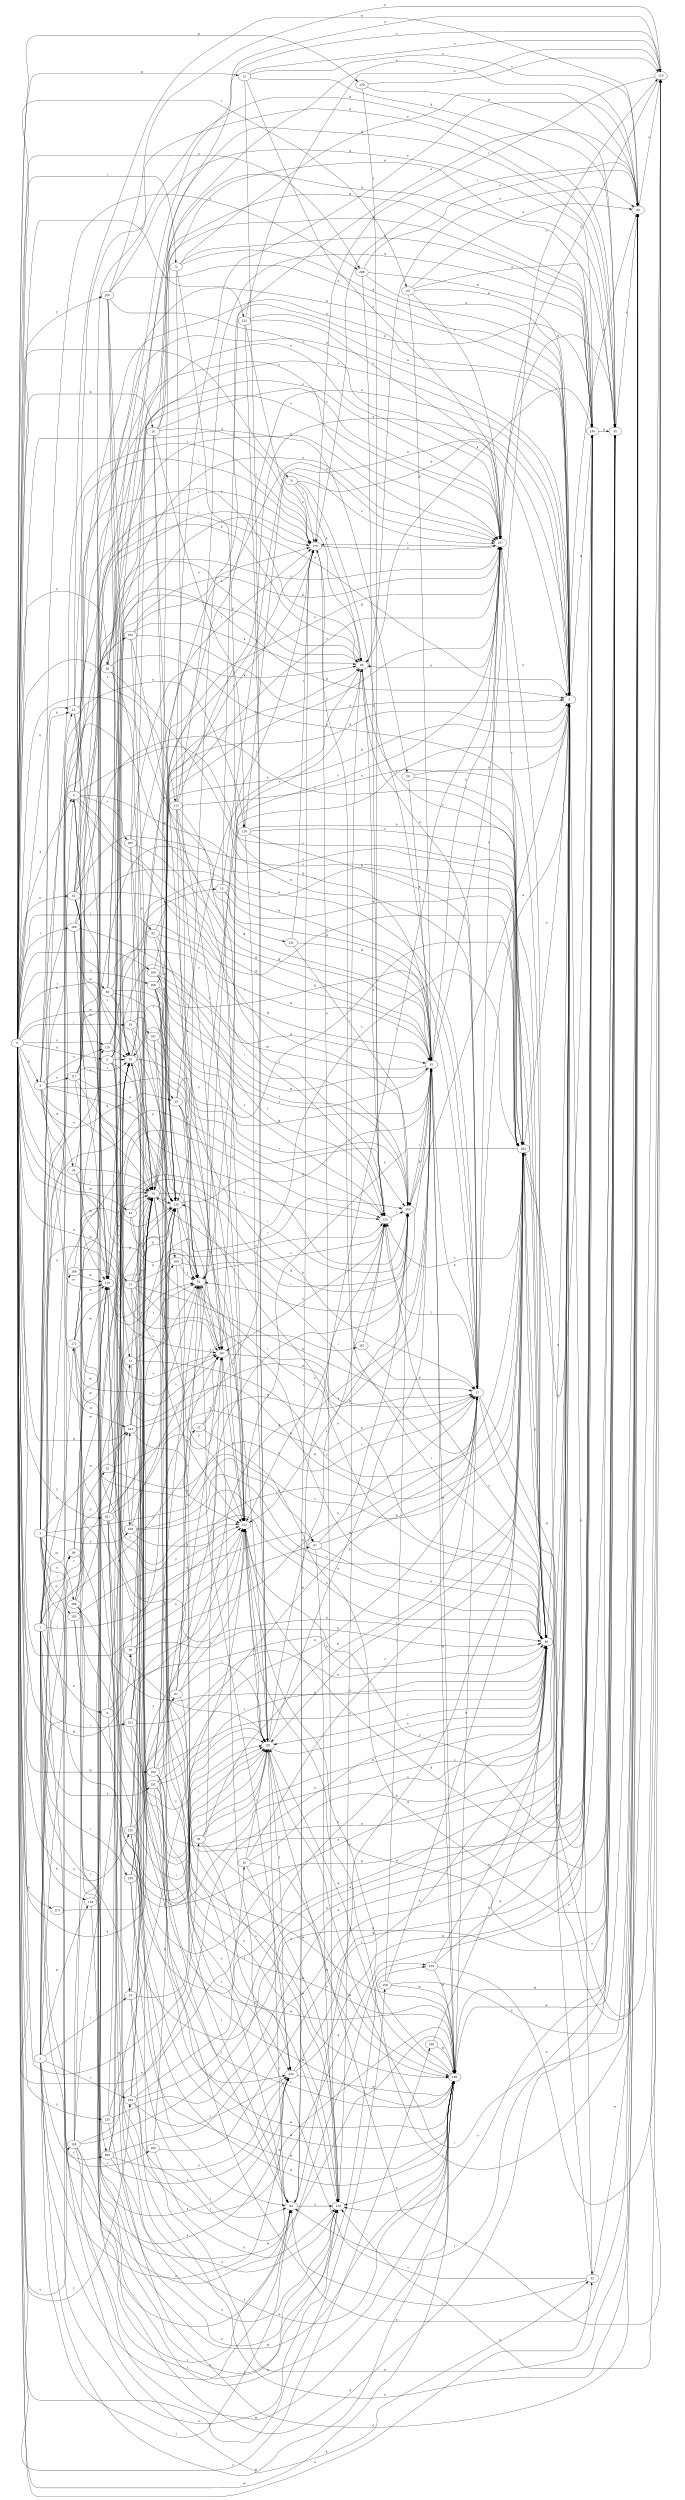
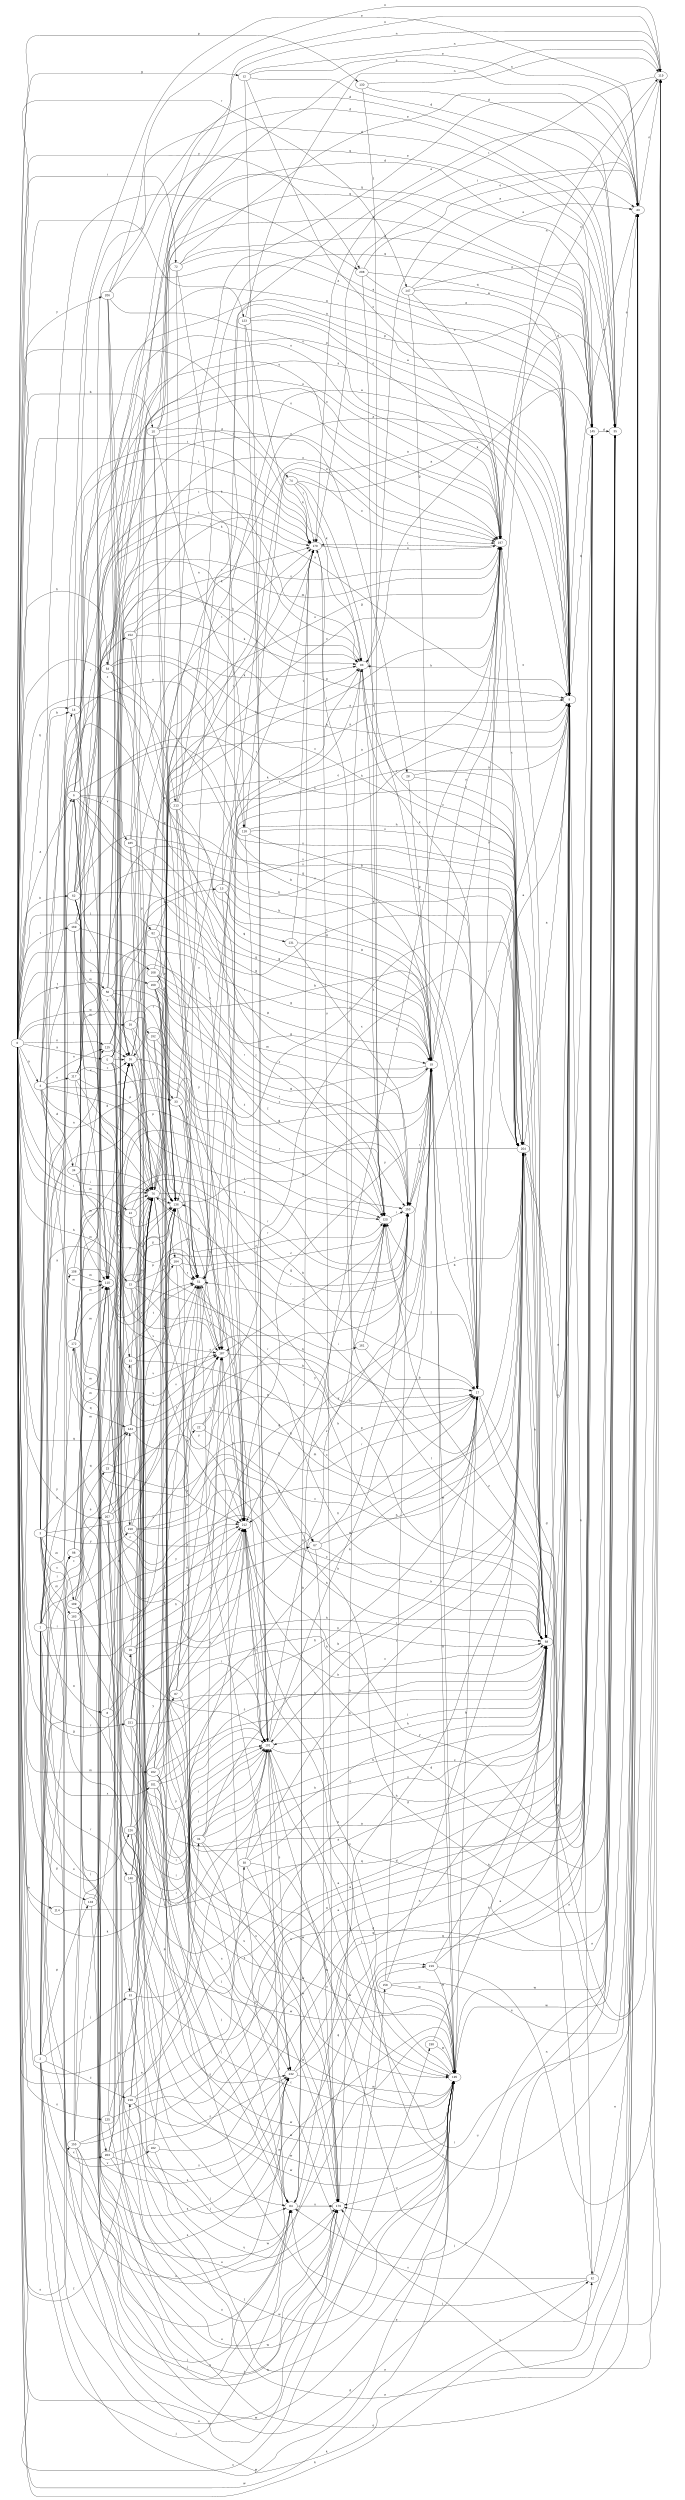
  strict digraph {
    fontname="Liberation Sans"
    rankdir=LR
    node [fontname="Liberation Sans"]
    edge [fontname="Liberation Sans"]
    0
    4
    5
    6
    10
    14
    28
    31
    33
    38
    50
    51
    52
    56
    62
    63
    64
    67
    69
    72
    74
    76
    82
    87
    92
    94
    102
    114
    115
    123
    125
    126
    130
    131
    144
    147
    155
    158
    160
    168
    169
    192
    195
    198
    206
    207
    208
    213
    218
    136
    34
    59
    110
    117
    118
    n56 [label=197]
    41
    101
    170
    184
    210
    15
    26
    35
    9
    203
    153
    17
    185
    187
    204
    212
    43
    145
    93
    n76 [label=132]
    68
    179
    119
    220
    84
    1
    8
    22
    23
    83
    98
    133
    148
    151
    152
    172
    201
    2
    108
    161
    219
    3
    109
    182
    183
    0 -> 4 [label=a]
    0 -> 5 [label=a]
    0 -> 6 [label=a]
    0 -> 10 [label=b]
    0 -> 14 [label=b]
    0 -> 28 [label=d]
    0 -> 31 [label=d]
    0 -> 33 [label=d]
    0 -> 38 [label=e]
    0 -> 50 [label=f]
    0 -> 51 [label=f]
    0 -> 52 [label=g]
    0 -> 56 [label=g]
    0 -> 62 [label=h]
    0 -> 63 [label=h]
    0 -> 64 [label=h]
    0 -> 67 [label=h]
    0 -> 69 [label=i]
    0 -> 72 [label=i]
    0 -> 74 [label=i]
    0 -> 76 [label=i]
    0 -> 82 [label=j]
    0 -> 87 [label=k]
    0 -> 92 [label=k]
    0 -> 94 [label=l]
    0 -> 102 [label=m]
    0 -> 114 [label=n]
    0 -> 115 [label=n]
    0 -> 123 [label=o]
    0 -> 125 [label=o]
    0 -> 126 [label=o]
    0 -> 130 [label=p]
    0 -> 131 [label=p]
    0 -> 144 [label=q]
    0 -> 147 [label=r]
    0 -> 155 [label=s]
    0 -> 158 [label=s]
    0 -> 160 [label=s]
    0 -> 168 [label=t]
    0 -> 169 [label=t]
    0 -> 192 [label=w]
    0 -> 195 [label=w]
    0 -> 198 [label=x]
    0 -> 206 [label=y]
    0 -> 207 [label=y]
    0 -> 208 [label=y]
    0 -> 213 [label=z]
    0 -> 218 [label=z]
    4 -> 14 [label=b]
    4 -> 33 [label=d]
    4 -> 76 [label=i]
    4 -> 115 [label=n]
    4 -> 144 [label=q]
    4 -> 136 [label=p]
    4 -> 34 [label=d]
    4 -> 59 [label=g]
    4 -> 110 [label=m]
    4 -> 117 [label=n]
    4 -> 118 [label=n]
    5 -> n56 [label=o]
    5 -> 41 [label=e]
    5 -> 101 [label=l]
    5 -> 170 [label=t]
    5 -> 184 [label=v]
    5 -> 210 [label=y]
    5 -> 15 [label=b]
    5 -> 26 [label=c]
    5 -> 35 [label=d]
    6 -> 59 [label=g]
    6 -> n56 [label=o]
    6 -> 35 [label=d]
    6 -> 9 [label=a]
    6 -> 203 [label=x]
    6 -> 153 [label=r]
    6 -> 17 [label=b]
    6 -> 185 [label=v]
    6 -> 187 [label=v]
    6 -> 204 [label=x]
    6 -> 212 [label=y]
    10 -> 136 [label=p]
    10 -> 118 [label=n]
    10 -> n56 [label=o]
    10 -> 170 [label=t]
    10 -> 187 [label=v]
    10 -> 43 [label=e]
    10 -> 145 [label=q]
    14 -> 110 [label=m]
    14 -> 170 [label=t]
    14 -> 26 [label=c]
    14 -> 43 [label=e]
    14 -> 93 [label=k]
    28 -> 59 [label=g]
    28 -> 9 [label=a]
    28 -> 204 [label=x]
    31 -> 195 [label=w]
    31 -> 101 [label=l]
    31 -> 17 [label=b]
    31 -> 187 [label=v]
    31 -> n76 [label=s]
    31 -> 68 [label=h]
    33 -> 51 [label=f]
    33 -> 187 [label=v]
    33 -> 204 [label=x]
    33 -> 212 [label=y]
    33 -> 93 [label=k]
    38 -> 195 [label=w]
    38 -> 101 [label=l]
    38 -> 204 [label=x]
    38 -> 68 [label=h]
    38 -> 179 [label=u]
    50 -> 51 [label=f]
    50 -> 59 [label=g]
    50 -> 101 [label=l]
    50 -> 26 [label=c]
    50 -> 93 [label=k]
    50 -> 119 [label=n]
    50 -> 220 [label=z]
    51 -> 187 [label=v]
    51 -> n76 [label=s]
    51 -> 220 [label=z]
    52 -> n56 [label=o]
    52 -> 101 [label=l]
    52 -> 35 [label=d]
    52 -> 43 [label=e]
    52 -> 119 [label=n]
    56 -> 76 [label=i]
    56 -> 17 [label=b]
    56 -> n76 [label=s]
    56 -> 68 [label=h]
    62 -> 51 [label=f]
    62 -> 195 [label=w]
    62 -> 59 [label=g]
    62 -> 110 [label=m]
    62 -> n56 [label=o]
    62 -> 9 [label=a]
    62 -> 204 [label=x]
    62 -> 212 [label=y]
    62 -> 93 [label=k]
    62 -> n76 [label=s]
    62 -> 68 [label=h]
    63 -> 51 [label=f]
    63 -> 76 [label=i]
    63 -> 195 [label=w]
    63 -> 136 [label=p]
    63 -> 59 [label=g]
    63 -> 17 [label=b]
    63 -> 212 [label=y]
    63 -> 68 [label=h]
    64 -> 136 [label=p]
    64 -> n56 [label=o]
    64 -> 26 [label=c]
    64 -> 17 [label=b]
+   64 -> 204 [label=x]
    64 -> 145 [label=q]
    64 -> 68 [label=h]
    67 -> 153 [label=r]
    67 -> 17 [label=b]
    67 -> 68 [label=h]
    67 -> 179 [label=u]
    69 -> 76 [label=i]
    69 -> 212 [label=y]
    69 -> 145 [label=q]
    69 -> 220 [label=z]
    72 -> 51 [label=f]
    72 -> 59 [label=g]
    72 -> 9 [label=a]
    72 -> 43 [label=e]
    72 -> 145 [label=q]
    74 -> 59 [label=g]
    74 -> 170 [label=t]
    74 -> 9 [label=a]
    74 -> 93 [label=k]
    76 -> 136 [label=p]
    76 -> 59 [label=g]
    76 -> n56 [label=o]
    76 -> 170 [label=t]
    76 -> 9 [label=a]
    76 -> 212 [label=y]
    76 -> 84 [label=j]
    82 -> 136 [label=p]
    82 -> 59 [label=g]
    82 -> 212 [label=y]
    82 -> 93 [label=k]
    87 -> 51 [label=f]
    87 -> n56 [label=o]
    87 -> 101 [label=l]
    87 -> 212 [label=y]
    87 -> 179 [label=u]
    92 -> 187 [label=v]
    92 -> 43 [label=e]
    92 -> 220 [label=z]
    92 -> 84 [label=j]
    94 -> 76 [label=i]
    94 -> 153 [label=r]
    94 -> 43 [label=e]
    94 -> 68 [label=h]
    102 -> 51 [label=f]
    102 -> 136 [label=p]
    102 -> 9 [label=a]
    102 -> 187 [label=v]
    102 -> n76 [label=s]
    102 -> 68 [label=h]
    102 -> 84 [label=j]
    114 -> 212 [label=y]
    115 -> 26 [label=c]
    115 -> 9 [label=a]
    115 -> 187 [label=v]
    115 -> 204 [label=x]
    123 -> n56 [label=o]
    123 -> 101 [label=l]
    123 -> 9 [label=a]
    123 -> 93 [label=k]
    123 -> 119 [label=n]
    125 -> 26 [label=c]
    125 -> 9 [label=a]
    125 -> 212 [label=y]
    125 -> 179 [label=u]
    126 -> 76 [label=i]
    126 -> 195 [label=w]
    126 -> 101 [label=l]
    126 -> 153 [label=r]
    126 -> 17 [label=b]
    126 -> 84 [label=j]
    130 -> 35 [label=d]
    130 -> 119 [label=n]
    130 -> 220 [label=z]
    131 -> 59 [label=g]
    131 -> 170 [label=t]
    131 -> 153 [label=r]
    144 -> 76 [label=i]
    144 -> 136 [label=p]
    144 -> 17 [label=b]
    144 -> 187 [label=v]
    144 -> 212 [label=y]
    147 -> 59 [label=g]
    147 -> n56 [label=o]
    147 -> 35 [label=d]
    147 -> 9 [label=a]
    147 -> 43 [label=e]
    155 -> 110 [label=m]
    155 -> 9 [label=a]
    155 -> 187 [label=v]
    155 -> 145 [label=q]
    155 -> n76 [label=s]
    155 -> 68 [label=h]
    155 -> 220 [label=z]
    155 -> 84 [label=j]
    158 -> 195 [label=w]
    158 -> 153 [label=r]
    158 -> 204 [label=x]
    158 -> 43 [label=e]
    160 -> 195 [label=w]
    160 -> 136 [label=p]
    160 -> 59 [label=g]
    160 -> 170 [label=t]
    160 -> 35 [label=d]
    160 -> 153 [label=r]
    160 -> 17 [label=b]
    160 -> 179 [label=u]
    160 -> 84 [label=j]
    168 -> 195 [label=w]
    168 -> 136 [label=p]
    168 -> 59 [label=g]
    168 -> n56 [label=o]
    168 -> 220 [label=z]
    169 -> 110 [label=m]
    169 -> 9 [label=a]
    169 -> 153 [label=r]
    169 -> 17 [label=b]
    169 -> 187 [label=v]
    192 -> 195 [label=w]
    192 -> 136 [label=p]
    192 -> 9 [label=a]
    192 -> 153 [label=r]
    195 -> 59 [label=g]
    195 -> 101 [label=l]
    195 -> 26 [label=c]
    195 -> 17 [label=b]
    195 -> 212 [label=y]
    195 -> 179 [label=u]
    198 -> 195 [label=w]
    198 -> 68 [label=h]
    206 -> 195 [label=w]
    206 -> n56 [label=o]
    206 -> 26 [label=c]
    206 -> 9 [label=a]
    206 -> 145 [label=q]
    206 -> 179 [label=u]
    206 -> 119 [label=n]
    207 -> 51 [label=f]
    207 -> 59 [label=g]
    207 -> 26 [label=c]
    207 -> 9 [label=a]
    207 -> 43 [label=e]
    207 -> 68 [label=h]
    207 -> 179 [label=u]
    207 -> 220 [label=z]
    208 -> 9 [label=a]
    208 -> 43 [label=e]
    208 -> 145 [label=q]
    208 -> 220 [label=z]
    213 -> 51 [label=f]
    213 -> 9 [label=a]
    213 -> 187 [label=v]
    213 -> 212 [label=y]
    213 -> 43 [label=e]
    213 -> 145 [label=q]
    213 -> 68 [label=h]
    213 -> 220 [label=z]
    218 -> 76 [label=i]
    218 -> n56 [label=o]
    218 -> 9 [label=a]
    218 -> n76 [label=s]
    218 -> 68 [label=h]
    218 -> 84 [label=j]
    136 -> 51 [label=f]
    136 -> 59 [label=g]
    136 -> 179 [label=u]
    34 -> 76 [label=i]
    34 -> 195 [label=w]
    34 -> 110 [label=m]
    34 -> 170 [label=t]
    59 -> 195 [label=w]
    59 -> 110 [label=m]
    59 -> n56 [label=o]
    59 -> 26 [label=c]
    59 -> 153 [label=r]
    59 -> 17 [label=b]
    59 -> 212 [label=y]
    59 -> 119 [label=n]
    110 -> 26 [label=c]
    110 -> 212 [label=y]
    110 -> 68 [label=h]
    117 -> 76 [label=i]
    117 -> 136 [label=p]
    117 -> 110 [label=m]
    117 -> n56 [label=o]
    117 -> 26 [label=c]
    117 -> 35 [label=d]
    117 -> 204 [label=x]
    118 -> 101 [label=l]
    118 -> 9 [label=a]
    118 -> 17 [label=b]
    118 -> 204 [label=x]
    118 -> 68 [label=h]
    n56 -> 76 [label=i]
    n56 -> 110 [label=m]
    n56 -> 170 [label=t]
    n56 -> 35 [label=d]
    n56 -> 204 [label=x]
    n56 -> 93 [label=k]
    n56 -> 84 [label=j]
    41 -> 51 [label=f]
    41 -> 76 [label=i]
    41 -> 9 [label=a]
    41 -> 204 [label=x]
    101 -> 51 [label=f]
    101 -> 59 [label=g]
    101 -> 212 [label=y]
    101 -> n76 [label=s]
    101 -> 68 [label=h]
    101 -> 119 [label=n]
    101 -> 220 [label=z]
    101 -> 84 [label=j]
    170 -> 51 [label=f]
    170 -> n56 [label=o]
    170 -> 179 [label=u]
    184 -> 51 [label=f]
    184 -> 35 [label=d]
    184 -> 153 [label=r]
    210 -> 76 [label=i]
    210 -> 204 [label=x]
    210 -> 212 [label=y]
    210 -> 68 [label=h]
    210 -> 220 [label=z]
    15 -> 59 [label=g]
    15 -> n56 [label=o]
    15 -> 204 [label=x]
    15 -> 212 [label=y]
    15 -> 43 [label=e]
    26 -> 76 [label=i]
    26 -> 136 [label=p]
    26 -> 170 [label=t]
    26 -> 9 [label=a]
    26 -> 17 [label=b]
    35 -> 195 [label=w]
    35 -> 43 [label=e]
    35 -> 179 [label=u]
    35 -> 84 [label=j]
    9 -> 92 [label=k]
    9 -> 153 [label=r]
    9 -> 187 [label=v]
    9 -> 43 [label=e]
    9 -> 145 [label=q]
    203 -> 195 [label=w]
    203 -> 136 [label=p]
    203 -> 26 [label=c]
    203 -> 145 [label=q]
    203 -> n76 [label=s]
    153 -> 51 [label=f]
    153 -> 59 [label=g]
    17 -> n56 [label=o]
    17 -> 35 [label=d]
    17 -> 9 [label=a]
    17 -> 93 [label=k]
    17 -> 119 [label=n]
    17 -> 220 [label=z]
    185 -> 76 [label=i]
    185 -> 195 [label=w]
    185 -> 59 [label=g]
    185 -> 93 [label=k]
    185 -> 119 [label=n]
    187 -> 51 [label=f]
    187 -> 17 [label=b]
    187 -> 212 [label=y]
    204 -> 76 [label=i]
    204 -> 110 [label=m]
    204 -> 101 [label=l]
    204 -> 9 [label=a]
    204 -> 212 [label=y]
    204 -> 145 [label=q]
    204 -> 68 [label=h]
    204 -> 119 [label=n]
    204 -> 220 [label=z]
    212 -> 101 [label=l]
    212 -> 35 [label=d]
    43 -> 195 [label=w]
    43 -> 101 [label=l]
    43 -> 170 [label=t]
    43 -> 212 [label=y]
    43 -> 119 [label=n]
    145 -> 136 [label=p]
    145 -> 35 [label=d]
    145 -> 204 [label=x]
    145 -> 212 [label=y]
    145 -> 93 [label=k]
    93 -> 51 [label=f]
    93 -> 204 [label=x]
    93 -> 43 [label=e]
    93 -> 220 [label=z]
    n76 -> 195 [label=w]
    n76 -> 145 [label=q]
    n76 -> 68 [label=h]
    68 -> 136 [label=p]
    68 -> n56 [label=o]
    68 -> 101 [label=l]
    68 -> 170 [label=t]
    68 -> 9 [label=a]
    179 -> 93 [label=k]
    119 -> n56 [label=o]
    119 -> 170 [label=t]
    119 -> 179 [label=u]
    220 -> 153 [label=r]
    220 -> 187 [label=v]
    220 -> 212 [label=y]
    84 -> 170 [label=t]
    84 -> 204 [label=x]
    84 -> 179 [label=u]
    1 -> 6 [label=a]
    1 -> 67 [label=h]
    1 -> 195 [label=w]
    1 -> n56 [label=o]
    1 -> 9 [label=a]
    1 -> 179 [label=u]
    1 -> 8 [label=a]
    1 -> 22 [label=c]
    1 -> 23 [label=c]
    1 -> 83 [label=j]
    1 -> 98 [label=l]
    1 -> 133 [label=p]
    1 -> 148 [label=r]
    1 -> 151 [label=r]
    1 -> 152 [label=r]
    1 -> 172 [label=u]
    1 -> 201 [label=x]
    8 -> 144 [label=q]
    8 -> 9 [label=a]
    8 -> 68 [label=h]
    22 -> 35 [label=d]
    22 -> 187 [label=v]
    22 -> 204 [label=x]
    23 -> 51 [label=f]
    23 -> 26 [label=c]
    23 -> 17 [label=b]
    23 -> 204 [label=x]
    83 -> 76 [label=i]
    83 -> 59 [label=g]
    83 -> 101 [label=l]
    83 -> 43 [label=e]
    83 -> 84 [label=j]
    98 -> 110 [label=m]
    98 -> 93 [label=k]
    98 -> 179 [label=u]
    133 -> 136 [label=p]
    133 -> 84 [label=j]
    148 -> 76 [label=i]
    148 -> 195 [label=w]
    148 -> 35 [label=d]
    148 -> 204 [label=x]
    151 -> 76 [label=i]
    151 -> 195 [label=w]
    151 -> 153 [label=r]
    151 -> 212 [label=y]
    151 -> 145 [label=q]
    151 -> 68 [label=h]
    152 -> 76 [label=i]
    152 -> 170 [label=t]
    152 -> 9 [label=a]
    152 -> 93 [label=k]
    152 -> 220 [label=z]
    172 -> 76 [label=i]
    172 -> 110 [label=m]
    172 -> n56 [label=o]
    172 -> 101 [label=l]
    172 -> 9 [label=a]
    172 -> 17 [label=b]
    172 -> 187 [label=v]
    201 -> 195 [label=w]
    201 -> 136 [label=p]
    201 -> 101 [label=l]
    201 -> 17 [label=b]
    201 -> 43 [label=e]
    201 -> 68 [label=h]
    2 -> 195 [label=w]
    2 -> 218 [label=z]
    2 -> 136 [label=p]
    2 -> 41 [label=e]
    2 -> 203 [label=x]
    2 -> n76 [label=s]
    2 -> 84 [label=j]
    2 -> 83 [label=j]
    2 -> 98 [label=l]
    2 -> 133 [label=p]
    2 -> 108 [label=m]
    2 -> 161 [label=s]
    2 -> 219 [label=z]
    108 -> 51 [label=f]
    108 -> 110 [label=m]
    108 -> 153 [label=r]
    161 -> 17 [label=b]
    161 -> 220 [label=z]
    219 -> 195 [label=w]
    219 -> 9 [label=a]
    219 -> 68 [label=h]
    219 -> 119 [label=n]
    3 -> 14 [label=b]
    3 -> 67 [label=h]
    3 -> 92 [label=k]
    3 -> 115 [label=n]
    3 -> 144 [label=q]
    3 -> 208 [label=y]
    3 -> 101 [label=l]
    3 -> 170 [label=t]
    3 -> 184 [label=v]
    3 -> 210 [label=y]
    3 -> 153 [label=r]
    3 -> 219 [label=z]
    3 -> 109 [label=m]
    3 -> 182 [label=v]
    3 -> 183 [label=v]
    109 -> 76 [label=i]
    109 -> 195 [label=w]
    109 -> 110 [label=m]
    109 -> 101 [label=l]
    109 -> 170 [label=t]
    109 -> n76 [label=s]
    109 -> 68 [label=h]
    182 -> 136 [label=p]
    182 -> 145 [label=q]
    182 -> 179 [label=u]
    183 -> 110 [label=m]
    183 -> 101 [label=l]
    183 -> 35 [label=d]
    183 -> 17 [label=b]
  }
